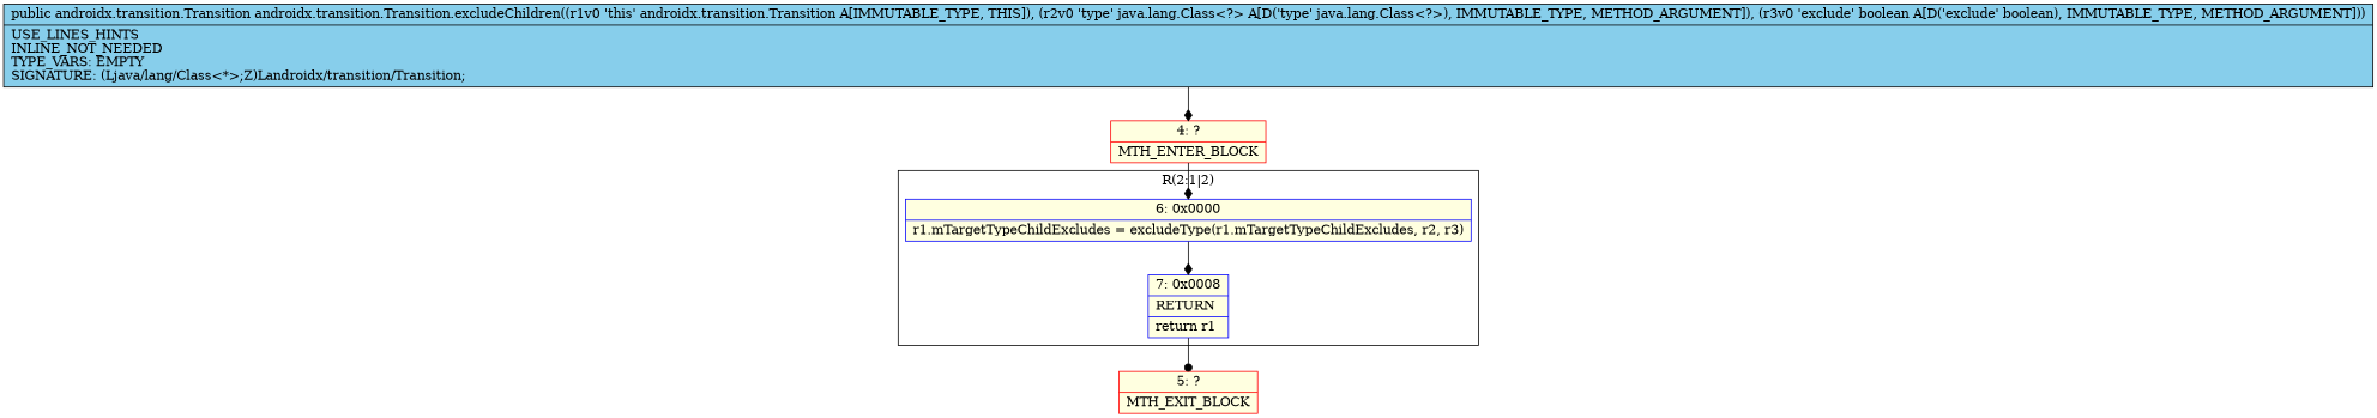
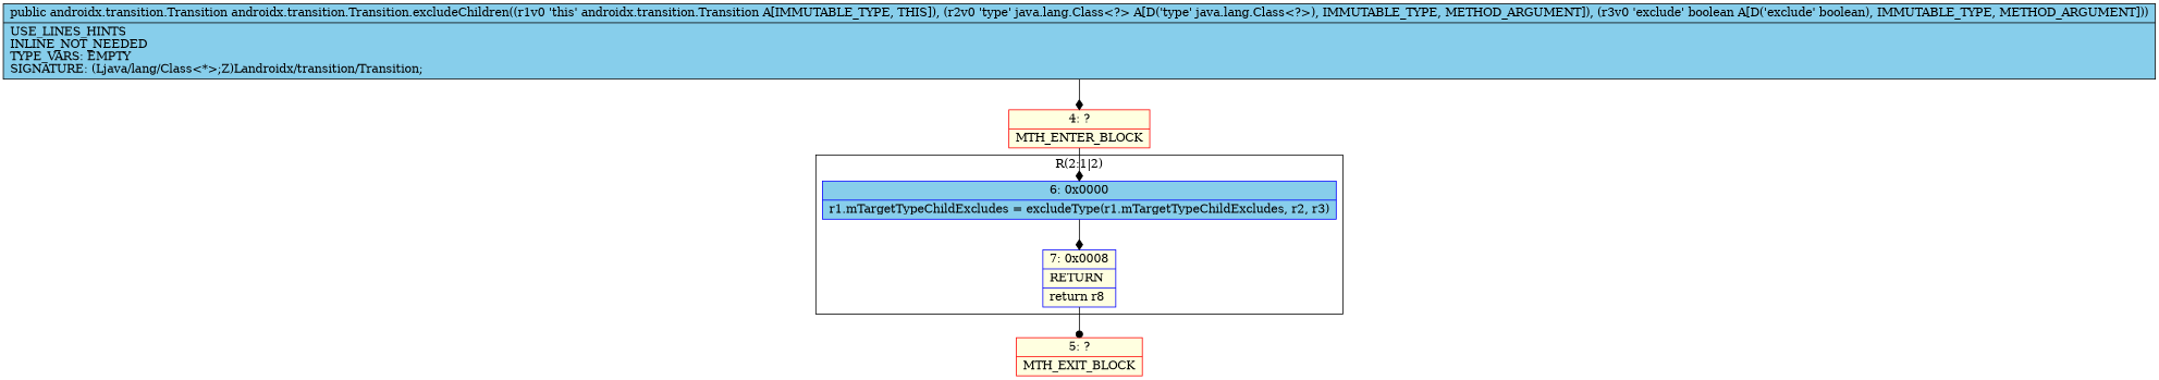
  digraph {
    node [color=blue fillcolor=lightyellow shape=record style=filled]
    edge [arrowhead=diamond]
-   n1 [label="{6\:\ 0x0000|r1.mTargetTypeChildExcludes = excludeType(r1.mTargetTypeChildExcludes, r2, r3)\l}"]
-   n2 [label="{7\:\ 0x0008|RETURN\l|return r1\l}"]
+   n1 [fillcolor=skyblue label="{6\:\ 0x0000|r1.mTargetTypeChildExcludes = excludeType(r1.mTargetTypeChildExcludes, r2, r3)\l}"]
+   n2 [label="{7\:\ 0x0008|RETURN\l|return r8\l}"]
    n3 [color=red label="{5\:\ ?|MTH_EXIT_BLOCK\l}"]
    n4 [color=red label="{4\:\ ?|MTH_ENTER_BLOCK\l}"]
    n5 [fillcolor=skyblue label="{public androidx.transition.Transition androidx.transition.Transition.excludeChildren((r1v0 'this' androidx.transition.Transition A[IMMUTABLE_TYPE, THIS]), (r2v0 'type' java.lang.Class\<?\> A[D('type' java.lang.Class\<?\>), IMMUTABLE_TYPE, METHOD_ARGUMENT]), (r3v0 'exclude' boolean A[D('exclude' boolean), IMMUTABLE_TYPE, METHOD_ARGUMENT]))  | USE_LINES_HINTS\lINLINE_NOT_NEEDED\lTYPE_VARS: EMPTY\lSIGNATURE: (Ljava\/lang\/Class\<*\>;Z)Landroidx\/transition\/Transition;\l}" color=""]
    subgraph cluster_1 {
      label="R(2:1|2)"
      n1
      n2
    }
    n1 -> n2
    n2 -> n3 [arrowhead=dot]
    n4 -> n1
    n5 -> n4
  }
